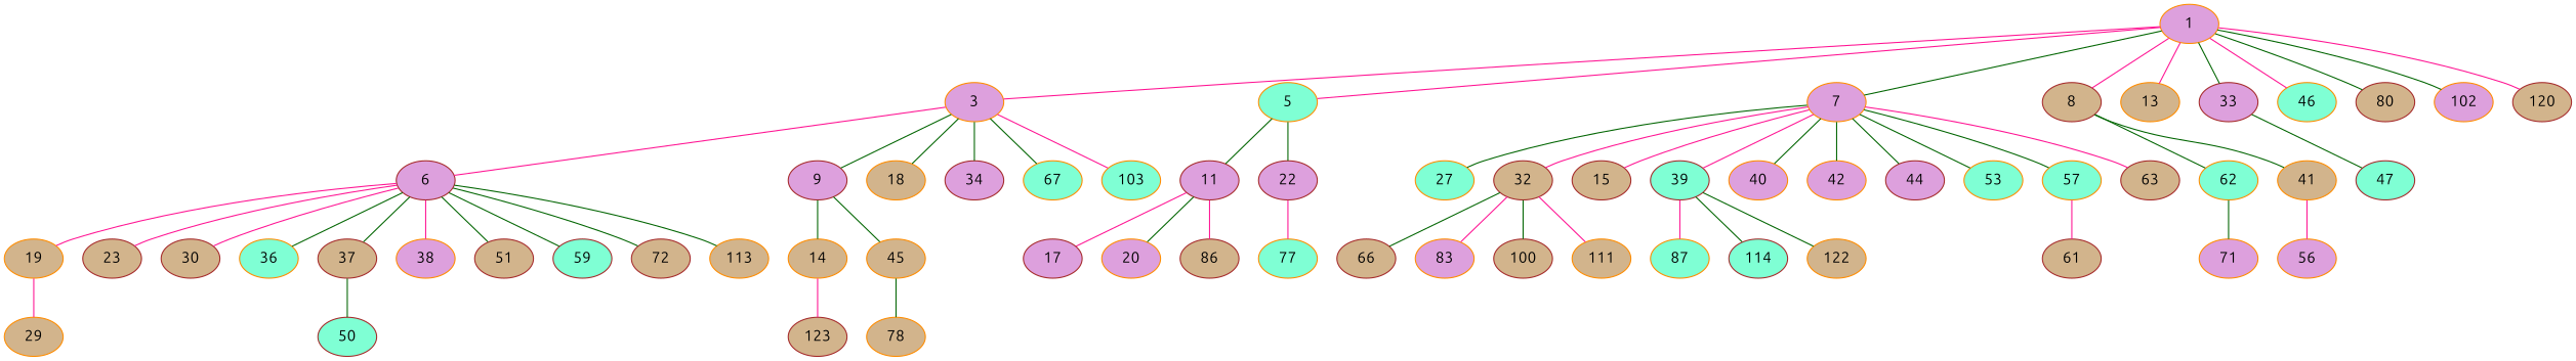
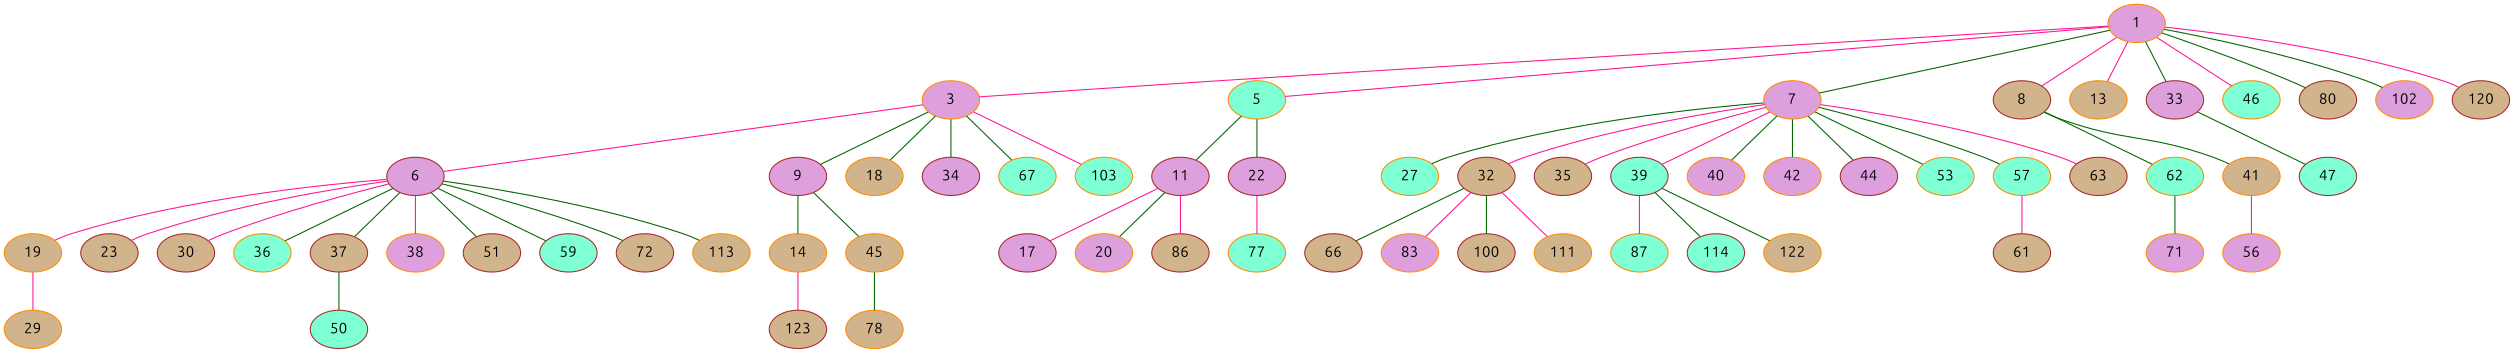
  graph {
    fontname=Ubuntu
    node [color=darkorange fillcolor=tan fontname=Ubuntu style=filled]
    edge [color=darkgreen fontname=Ubuntu]
    1 [fillcolor=plum super="+2"]
    3 [fillcolor=plum super="+4"]
    5 [fillcolor=aquamarine]
    7 [fillcolor=plum super="+10+15+91+84+25+31"]
    8 [color=brown super="+54"]
    13
    33 [color=brown fillcolor=plum super="+74+94"]
    46 [fillcolor=aquamarine super="+75"]
    80 [color=brown]
    102 [fillcolor=plum super="+124"]
    120 [color=brown]
    6 [color=brown fillcolor=plum super="+16"]
    9 [color=brown fillcolor=plum super="+79"]
    18
    34 [color=brown fillcolor=plum]
    67 [fillcolor=aquamarine super="+119"]
    103 [fillcolor=aquamarine]
    11 [color=brown fillcolor=plum super="+62"]
    22 [color=brown fillcolor=plum super="+98+60"]
    27 [fillcolor=aquamarine super="+88+96"]
    32 [color=brown super="+55"]
-   35 [color=brown label=15]
+   35 [color=brown]
    39 [color=brown fillcolor=aquamarine super="+58+117"]
    40 [fillcolor=plum]
    42 [fillcolor=plum]
    44 [color=brown fillcolor=plum]
    53 [fillcolor=aquamarine super="+107"]
    57 [fillcolor=aquamarine super="+65"]
    63 [color=brown]
    n30 [fillcolor=aquamarine label=62]
    41 [super="+49"]
    47 [color=brown fillcolor=aquamarine]
    19 [super="+109+90+52+21"]
    23 [color=brown super="+81+24"]
    30 [color=brown super="+112"]
    36 [fillcolor=aquamarine super="+48+43"]
    37 [color=brown]
    38 [fillcolor=plum]
    51 [color=brown]
    59 [color=brown fillcolor=aquamarine]
    72 [color=brown super="+82"]
    113
    14
    45 [super="+85+70"]
    17 [color=brown fillcolor=plum super="+68+28"]
    20 [fillcolor=plum]
    86 [color=brown]
    77 [fillcolor=aquamarine]
    29
    50 [color=brown fillcolor=aquamarine]
    66 [color=brown]
    83 [fillcolor=plum]
    100 [color=brown]
    111
    87 [fillcolor=aquamarine super="+121+93"]
    114 [color=brown fillcolor=aquamarine]
    122
    61 [color=brown]
    71 [fillcolor=plum]
    56 [fillcolor=plum super="+73"]
    123 [color=brown]
    78 [super="+115"]
    1 -- 3 [color=deeppink]
    1 -- 5 [color=deeppink]
    1 -- 7
    1 -- 8 [color=deeppink]
    1 -- 13 [color=deeppink]
    1 -- 33
    1 -- 46 [color=deeppink]
    1 -- 80
    1 -- 102
    1 -- 120 [color=deeppink]
    3 -- 6 [color=deeppink]
    3 -- 9
    3 -- 18
    3 -- 34
    3 -- 67
    3 -- 103 [color=deeppink]
    5 -- 11
    5 -- 22
    7 -- 27
    7 -- 32 [color=deeppink]
    7 -- 35 [color=deeppink]
    7 -- 39 [color=deeppink]
    7 -- 40
    7 -- 42
    7 -- 44
    7 -- 53
    7 -- 57
    7 -- 63 [color=deeppink]
    8 -- n30
    8 -- 41
    33 -- 47
    6 -- 19 [color=deeppink]
    6 -- 23 [color=deeppink]
    6 -- 30 [color=deeppink]
    6 -- 36
    6 -- 37
    6 -- 38 [color=deeppink]
    6 -- 51
    6 -- 59
    6 -- 72
    6 -- 113
    9 -- 14
    9 -- 45
    11 -- 17 [color=deeppink]
    11 -- 20
    11 -- 86 [color=deeppink]
    22 -- 77 [color=deeppink]
    32 -- 66
    32 -- 83 [color=deeppink]
    32 -- 100
    32 -- 111 [color=deeppink]
    39 -- 87 [color=deeppink]
    39 -- 114
    39 -- 122
    57 -- 61 [color=deeppink]
    n30 -- 71
    41 -- 56 [color=deeppink]
    19 -- 29 [color=deeppink]
    37 -- 50
    14 -- 123 [color=deeppink]
    45 -- 78
  }
